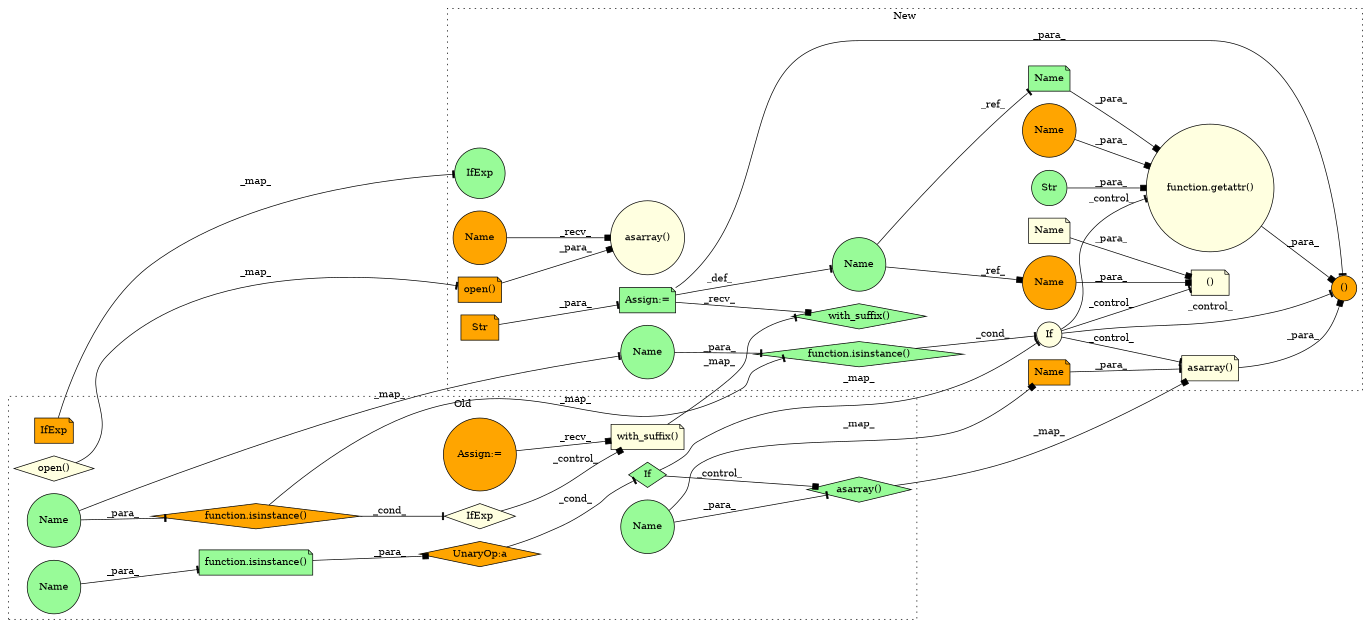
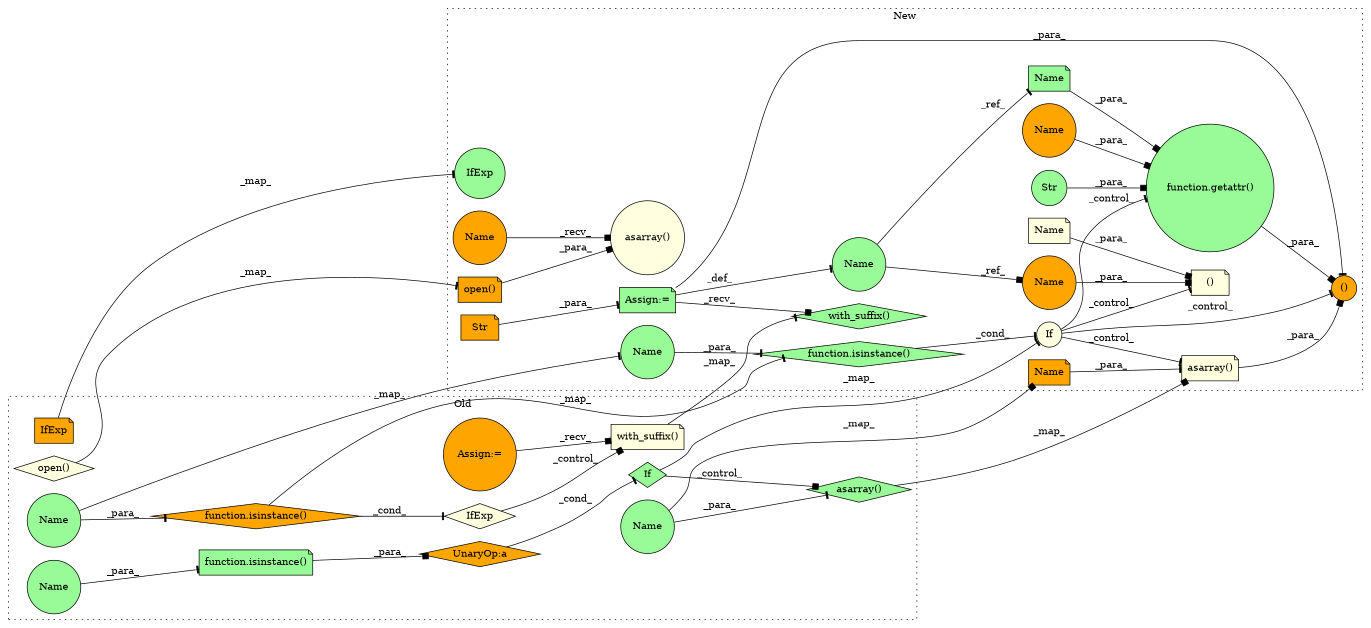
  digraph {
    rankdir=LR
    node [a=75 l="11,1" shape=circle style=filled fillcolor=palegreen]
    edge [arrowhead=tee]
    n1 [a=51 l="4,6" label=IfExp s="9911,9942" shape=diamond fillcolor=lightyellow]
    n2 [a=61 l=30 label="UnaryOp:a" s=9980 shape=diamond fillcolor=orange]
    n3 [label="open()" s="9710,9787" shape=diamond fillcolor=lightyellow]
    n4 [a=96 l="3,18" label=If s="9977,10010" shape=diamond]
    n5 [label="asarray()" s="10033,10046" shape=diamond]
    n6 [a=51 l="4,6" label=IfExp s="9754,9779" shape=note fillcolor=orange]
    n7 [label="function.isinstance()" s="9915,9941" shape=diamond fillcolor=orange]
    n8 [a=68 l=3 label="Assign:=" s=9828 fillcolor=orange]
    n9 [label="function.isinstance()" s="9984,10009" shape=note]
    n10 [l="30,1" label="with_suffix()" s="9869,9905" shape=note fillcolor=lightyellow]
    n11 [a=87 l=2 label=Name s=10044]
    n12 [a=87 l=2 label=Name s=9926]
    n13 [a=87 l=2 label=Name s=9995]
-   n14 [l="8,1" label="function.getattr()" s="9944,9969" fillcolor=lightyellow]
+   n14 [l="8,1" label="function.getattr()" s="9944,9969"]
    n15 [a=54 l=3 label="()" s=9922 shape=note fillcolor=lightyellow]
    n16 [a=66 l=10 label=Str s=9956]
    n17 [a=54 l=28 label="()" s=9942 fillcolor=orange]
    n18 [label="open()" s="9761,9838" shape=note fillcolor=orange]
    n19 [a=96 l="0,31" label=If s="9862,9889" fillcolor=lightyellow]
    n20 [label="asarray()" s="9928,9941" shape=note fillcolor=lightyellow]
    n21 [label="asarray()" s="9750,9839" fillcolor=lightyellow]
    n22 [a=87 l=1 label=Name s=9643]
    n23 [a=51 l="4,6" label=IfExp s="9805,9830"]
    n24 [label="function.isinstance()" s="9862,9888" shape=diamond]
    n25 [a=68 l=3 label="Assign:=" s=9644 shape=note]
    n26 [a=66 l=11 label=Str s=9647 shape=note fillcolor=orange]
    n27 [l="20,1" label="with_suffix()" s="9996,10022" shape=diamond]
    n28 [a=87 l=2 label=Name s=9920 shape=note fillcolor=lightyellow]
    n29 [a=87 l=2 label=Name s=9952 fillcolor=orange]
    n30 [a=87 l=2 label=Name s=9873]
    n31 [a=87 l=2 label=Name s=9939 shape=note fillcolor=orange]
    n32 [a=87 l=2 label=Name s=9750 fillcolor=orange]
    n33 [a=87 l=1 label=Name s=9968 shape=note]
    n34 [a=87 l=1 label=Name s=9924 fillcolor=orange]
    subgraph cluster_1 {
      label=Old
      style=dotted
      n1
      n2
      n3
      n4
      n5
      n6
      n7
      n8
      n9
      n10
      n11
      n12
      n13
    }
    subgraph cluster_2 {
      label=New
      style=dotted
      n14
      n15
      n16
      n17
      n18
      n19
      n20
      n21
      n22
      n23
      n24
      n25
      n26
      n27
      n28
      n29
      n30
      n31
      n32
      n33
      n34
    }
    n1 -> n10 [label=_control_ arrowhead=box]
    n2 -> n4 [label=_cond_]
    n3 -> n18 [label=_map_]
    n4 -> n5 [label=_control_ arrowhead=box]
    n4 -> n19 [label=_map_]
    n5 -> n20 [label=_map_ arrowhead=box]
    n6 -> n23 [label=_map_]
    n7 -> n1 [label=_cond_]
    n7 -> n24 [label=_map_]
    n8 -> n10 [label=_recv_ arrowhead=box]
    n9 -> n2 [label=_para_ arrowhead=box]
    n10 -> n27 [label=_map_]
    n11 -> n5 [label=_para_]
    n11 -> n31 [label=_map_ arrowhead=box]
    n12 -> n7 [label=_para_]
    n12 -> n30 [label=_map_]
    n13 -> n9 [label=_para_]
    n14 -> n17 [label=_para_ arrowhead=box]
    n16 -> n14 [label=_para_ arrowhead=box]
    n18 -> n21 [label=_para_ arrowhead=box]
    n19 -> n14 [label=_control_]
    n19 -> n15 [label=_control_]
    n19 -> n17 [label=_control_]
    n19 -> n20 [label=_control_]
    n20 -> n17 [label=_para_ arrowhead=box]
    n22 -> n33 [label=_ref_]
    n22 -> n34 [label=_ref_ arrowhead=box]
    n24 -> n19 [label=_cond_]
    n25 -> n17 [label=_para_]
    n25 -> n22 [label=_def_]
    n25 -> n27 [label=_recv_ arrowhead=box]
    n26 -> n25 [label=_para_]
    n28 -> n15 [label=_para_ arrowhead=box]
    n29 -> n14 [label=_para_ arrowhead=box]
    n30 -> n24 [label=_para_]
    n31 -> n20 [label=_para_]
    n32 -> n21 [label=_recv_ arrowhead=box]
    n33 -> n14 [label=_para_ arrowhead=box]
    n34 -> n15 [label=_para_ arrowhead=box]
  }
